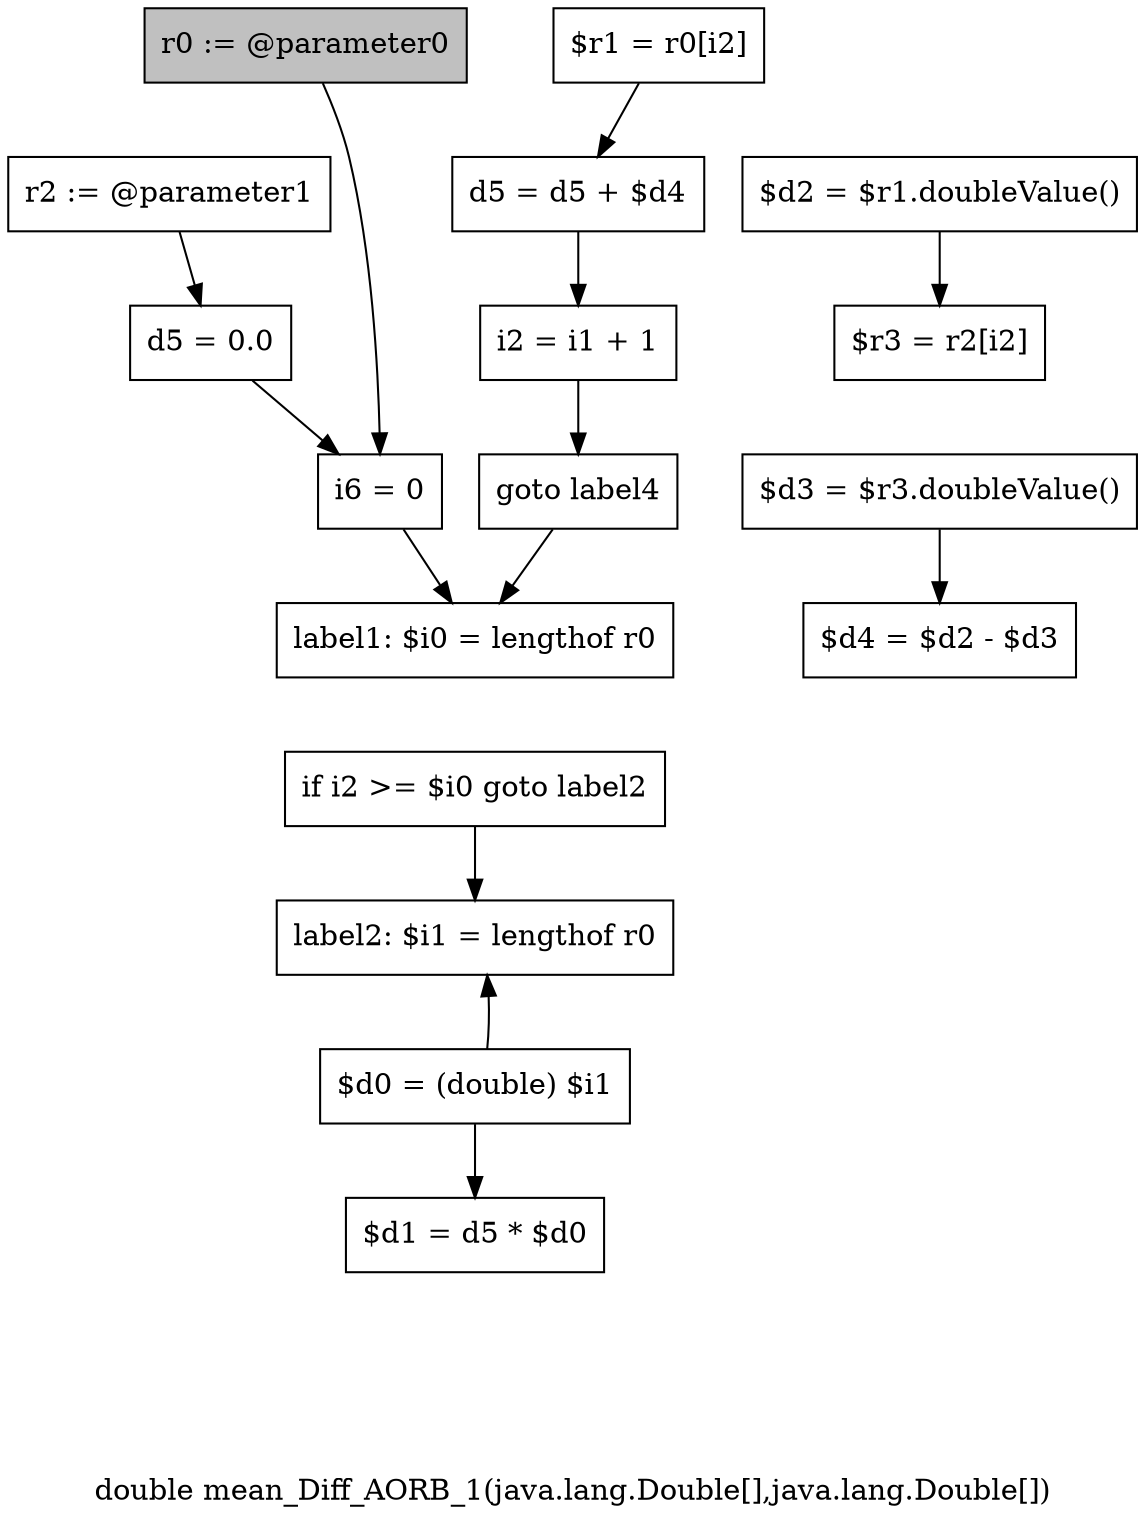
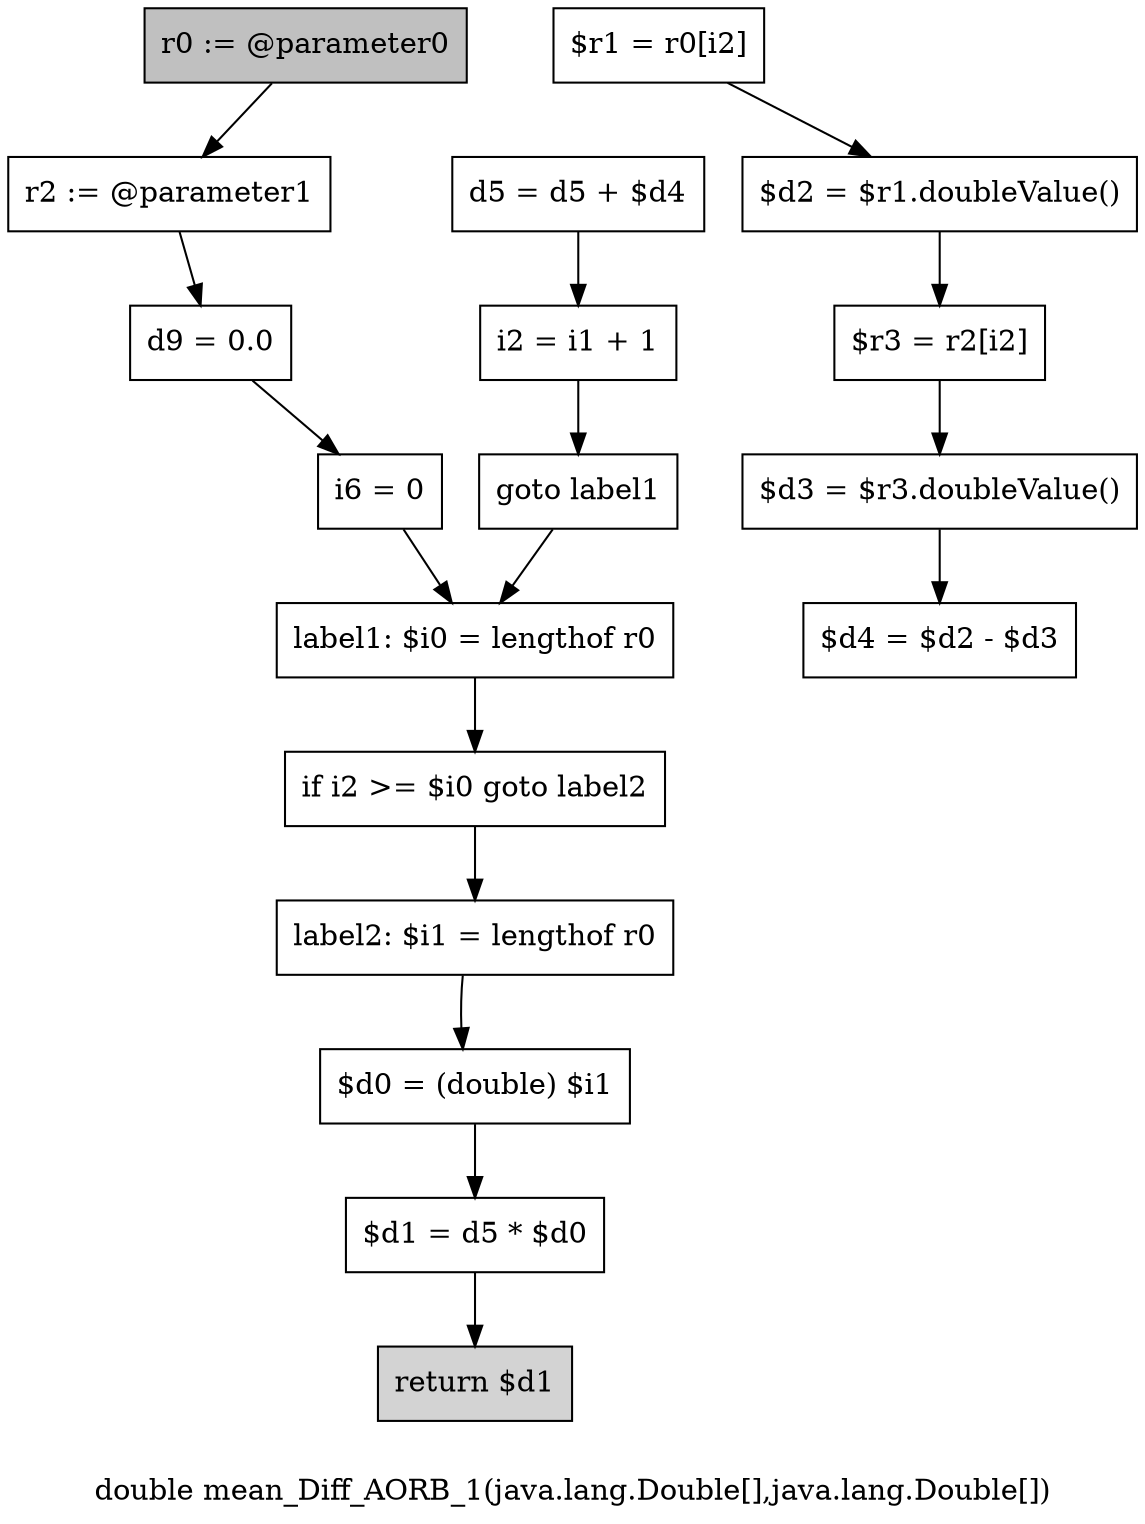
  digraph {
    label="double mean_Diff_AORB_1(java.lang.Double[],java.lang.Double[])"
    node [shape=box]
    n1 [fillcolor=gray label="r0 := @parameter0" style=filled]
    n2 [label="r2 := @parameter1"]
-   n3 [label="d5 = 0.0"]
+   n3 [label="d9 = 0.0"]
    n4 [label="i6 = 0"]
    n5 [label="label1: $i0 = lengthof r0"]
    n6 [label="if i2 >= $i0 goto label2"]
    n7 [label="label2: $i1 = lengthof r0"]
    n8 [label="$r1 = r0[i2]"]
    n9 [label="$d2 = $r1.doubleValue()"]
    n10 [label="$d0 = (double) $i1"]
    n11 [label="$r3 = r2[i2]"]
    n12 [label="$d1 = d5 * $d0"]
    n13 [label="$d3 = $r3.doubleValue()"]
    n14 [label="$d4 = $d2 - $d3"]
    n15 [label="d5 = d5 + $d4"]
    n16 [label="i2 = i1 + 1"]
-   n17 [label="goto label4"]
-   n1 -> n4
+   n17 [label="goto label1"]
+   n18 [fillcolor=lightgray label="return $d1" style=filled]
+   n1 -> n2
    n2 -> n3
    n3 -> n4
    n4 -> n5
+   n5 -> n6
    n6 -> n7
-   n10 -> n7
-   n8 -> n15
+   n7 -> n10
+   n8 -> n9
    n9 -> n11
    n10 -> n12
+   n11 -> n13
+   n12 -> n18
    n13 -> n14
    n15 -> n16
    n16 -> n17
    n17 -> n5
  }
